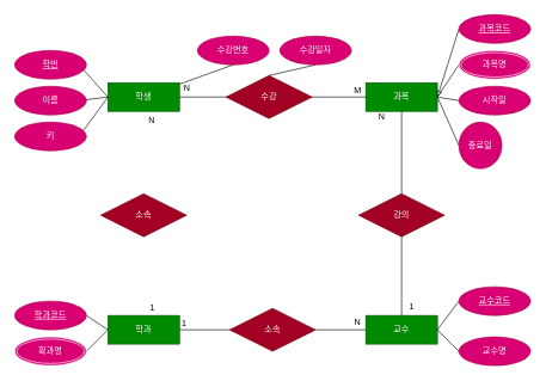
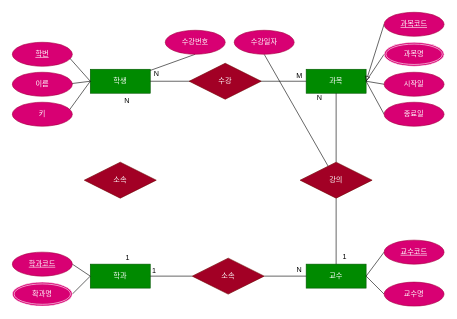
  <mxCell id="0" />
  <mxCell id="1" parent="0" />
  <mxCell id="2" value="교수" style="whiteSpace=wrap;html=1;align=center;fillColor=#008a00;fontColor=#ffffff;strokeColor=#005700;" vertex="1" parent="1"><mxGeometry x="510" y="440" width="100" height="40" as="geometry" /></mxCell>
  <mxCell id="3" value="학생" style="whiteSpace=wrap;html=1;align=center;fillColor=#008a00;fontColor=#ffffff;strokeColor=#005700;" vertex="1" parent="1"><mxGeometry x="150" y="115" width="100" height="40" as="geometry" /></mxCell>
  <mxCell id="4" value="과목" style="whiteSpace=wrap;html=1;align=center;fillColor=#008a00;fontColor=#ffffff;strokeColor=#005700;" vertex="1" parent="1"><mxGeometry x="510" y="115" width="100" height="40" as="geometry" /></mxCell>
  <mxCell id="5" style="edgeStyle=none;html=1;exitX=0;exitY=0.5;exitDx=0;exitDy=0;entryX=1;entryY=0.5;entryDx=0;entryDy=0;endArrow=none;endFill=0;" edge="1" parent="1" source="6" target="18"><mxGeometry relative="1" as="geometry"><mxPoint x="140" y="640" as="targetPoint" /></mxGeometry></mxCell>
  <mxCell id="6" value="학과" style="whiteSpace=wrap;html=1;align=center;fillColor=#008a00;fontColor=#ffffff;strokeColor=#005700;" vertex="1" parent="1"><mxGeometry x="150" y="440" width="100" height="40" as="geometry" /></mxCell>
  <mxCell id="7" style="edgeStyle=none;html=1;exitX=1;exitY=0.5;exitDx=0;exitDy=0;endArrow=none;endFill=0;entryX=0;entryY=0.5;entryDx=0;entryDy=0;" edge="1" parent="1" target="3"><mxGeometry relative="1" as="geometry"><mxPoint x="140" y="150" as="targetPoint" /><mxPoint x="110" y="190" as="sourcePoint" /></mxGeometry></mxCell>
  <mxCell id="8" value="키" style="ellipse;whiteSpace=wrap;html=1;align=center;fillColor=#d80073;fontColor=#ffffff;strokeColor=#A50040;" vertex="1" parent="1"><mxGeometry x="20" y="170" width="100" height="40" as="geometry" /></mxCell>
  <mxCell id="9" style="edgeStyle=none;html=1;exitX=1;exitY=0.5;exitDx=0;exitDy=0;entryX=0;entryY=0.5;entryDx=0;entryDy=0;endArrow=none;endFill=0;" edge="1" parent="1" target="3"><mxGeometry relative="1" as="geometry"><mxPoint x="110" y="140" as="sourcePoint" /></mxGeometry></mxCell>
  <mxCell id="10" value="이름" style="ellipse;whiteSpace=wrap;html=1;align=center;fillColor=#d80073;fontColor=#ffffff;strokeColor=#A50040;" vertex="1" parent="1"><mxGeometry x="20" y="120" width="100" height="40" as="geometry" /></mxCell>
  <mxCell id="11" style="edgeStyle=none;html=1;exitX=1;exitY=0.5;exitDx=0;exitDy=0;endArrow=none;endFill=0;entryX=0;entryY=0.5;entryDx=0;entryDy=0;" edge="1" parent="1" source="27" target="6"><mxGeometry relative="1" as="geometry"><mxPoint x="110" y="730" as="targetPoint" /><mxPoint x="140" y="690" as="sourcePoint" /></mxGeometry></mxCell>
  <mxCell id="12" style="edgeStyle=none;html=1;exitX=0;exitY=0.5;exitDx=0;exitDy=0;endArrow=none;endFill=0;entryX=1;entryY=0.5;entryDx=0;entryDy=0;" edge="1" parent="1" source="13" target="2"><mxGeometry relative="1" as="geometry"><mxPoint x="985" y="560" as="targetPoint" /></mxGeometry></mxCell>
  <mxCell id="13" value="교수명" style="ellipse;whiteSpace=wrap;html=1;align=center;fillColor=#d80073;fontColor=#ffffff;strokeColor=#A50040;" vertex="1" parent="1"><mxGeometry x="640" y="470" width="100" height="40" as="geometry" /></mxCell>
  <mxCell id="14" style="edgeStyle=none;html=1;exitX=0;exitY=0.5;exitDx=0;exitDy=0;endArrow=none;endFill=0;entryX=1;entryY=0.5;entryDx=0;entryDy=0;" edge="1" parent="1" source="17" target="2"><mxGeometry relative="1" as="geometry"><mxPoint x="995" y="465" as="sourcePoint" /><mxPoint x="605" y="480" as="targetPoint" /></mxGeometry></mxCell>
  <mxCell id="15" style="html=1;exitX=1;exitY=0.5;exitDx=0;exitDy=0;entryX=0;entryY=0.5;entryDx=0;entryDy=0;verticalAlign=middle;endArrow=none;endFill=0;" edge="1" parent="1" target="3"><mxGeometry relative="1" as="geometry"><mxPoint x="110" y="90" as="sourcePoint" /></mxGeometry></mxCell>
  <mxCell id="16" value="학번" style="ellipse;whiteSpace=wrap;html=1;align=center;fontStyle=4;fillColor=#d80073;fontColor=#ffffff;strokeColor=#A50040;" vertex="1" parent="1"><mxGeometry x="20" y="70" width="100" height="40" as="geometry" /></mxCell>
  <mxCell id="17" value="교수코드" style="ellipse;whiteSpace=wrap;html=1;align=center;fontStyle=4;fillColor=#d80073;fontColor=#ffffff;strokeColor=#A50040;" vertex="1" parent="1"><mxGeometry x="640" y="400" width="100" height="40" as="geometry" /></mxCell>
  <mxCell id="18" value="학과코드" style="ellipse;whiteSpace=wrap;html=1;align=center;fontStyle=4;fillColor=#d80073;fontColor=#ffffff;strokeColor=#A50040;" vertex="1" parent="1"><mxGeometry x="20" y="420" width="100" height="40" as="geometry" /></mxCell>
  <mxCell id="19" style="edgeStyle=none;html=1;exitX=0;exitY=0.5;exitDx=0;exitDy=0;entryX=1;entryY=0.5;entryDx=0;entryDy=0;endArrow=none;endFill=0;" edge="1" parent="1" source="20" target="4"><mxGeometry relative="1" as="geometry" /></mxCell>
  <mxCell id="20" value="시작일" style="ellipse;whiteSpace=wrap;html=1;align=center;fillColor=#d80073;fontColor=#ffffff;strokeColor=#A50040;" vertex="1" parent="1"><mxGeometry x="640" y="120" width="100" height="40" as="geometry" /></mxCell>
  <mxCell id="21" style="edgeStyle=none;html=1;entryX=1;entryY=0.5;entryDx=0;entryDy=0;endArrow=none;endFill=0;exitX=0;exitY=0.5;exitDx=0;exitDy=0;" edge="1" parent="1" source="26" target="4"><mxGeometry relative="1" as="geometry"><mxPoint x="630" y="20" as="sourcePoint" /></mxGeometry></mxCell>
  <mxCell id="22" style="edgeStyle=none;html=1;exitX=0;exitY=0.5;exitDx=0;exitDy=0;entryX=1;entryY=0.5;entryDx=0;entryDy=0;endArrow=block;endFill=0;" edge="1" parent="1" source="23" target="4"><mxGeometry relative="1" as="geometry" /></mxCell>
  <mxCell id="23" value="과목코드" style="ellipse;whiteSpace=wrap;html=1;align=center;fontStyle=4;fillColor=#d80073;fontColor=#ffffff;strokeColor=#A50040;" vertex="1" parent="1"><mxGeometry x="640" y="20" width="100" height="40" as="geometry" /></mxCell>
  <mxCell id="24" style="edgeStyle=none;html=1;exitX=0;exitY=0.5;exitDx=0;exitDy=0;entryX=1;entryY=0.5;entryDx=0;entryDy=0;endArrow=none;endFill=0;" edge="1" parent="1" source="25" target="4"><mxGeometry relative="1" as="geometry" /></mxCell>
- <mxCell id="25" value="종료일" style="ellipse;whiteSpace=wrap;html=1;align=center;fillColor=#d80073;fontColor=#ffffff;strokeColor=#A50040;" vertex="1" parent="1"><mxGeometry x="640" y="170" width="60" height="65" as="geometry" /></mxCell>
+ <mxCell id="25" value="종료일" style="ellipse;whiteSpace=wrap;html=1;align=center;fillColor=#d80073;fontColor=#ffffff;strokeColor=#A50040;" vertex="1" parent="1"><mxGeometry x="640" y="170" width="100" height="40" as="geometry" /></mxCell>
  <mxCell id="26" value="과목명" style="ellipse;shape=doubleEllipse;margin=3;whiteSpace=wrap;html=1;align=center;fillColor=#d80073;fontColor=#ffffff;strokeColor=#FFFFFF;" vertex="1" parent="1"><mxGeometry x="640" y="70" width="100" height="40" as="geometry" /></mxCell>
  <mxCell id="27" value="확과명" style="ellipse;shape=doubleEllipse;margin=3;whiteSpace=wrap;html=1;align=center;strokeColor=#FFFFFF;fillColor=#d80073;fontColor=#ffffff;" vertex="1" parent="1"><mxGeometry x="20" y="470" width="100" height="40" as="geometry" /></mxCell>
  <mxCell id="28" value="강의" style="shape=rhombus;perimeter=rhombusPerimeter;whiteSpace=wrap;html=1;align=center;strokeColor=#6F0000;fillColor=#a20025;fontColor=#ffffff;" vertex="1" parent="1"><mxGeometry x="500" y="270" width="120" height="60" as="geometry" /></mxCell>
  <mxCell id="29" value="" style="endArrow=none;html=1;rounded=0;entryX=1;entryY=0.5;entryDx=0;entryDy=0;exitX=0;exitY=0.5;exitDx=0;exitDy=0;" edge="1" parent="1" source="4" target="3"><mxGeometry relative="1" as="geometry"><mxPoint x="280" y="490" as="sourcePoint" /><mxPoint x="440" y="490" as="targetPoint" /></mxGeometry></mxCell>
  <mxCell id="30" value="M" style="resizable=0;html=1;align=left;verticalAlign=bottom;strokeColor=#FFFFFF;" connectable="0" vertex="1" parent="29"><mxGeometry x="-1" relative="1" as="geometry"><mxPoint x="-18" y="-1" as="offset" /></mxGeometry></mxCell>
  <mxCell id="31" value="N" style="resizable=0;html=1;align=right;verticalAlign=bottom;strokeColor=#FFFFFF;" connectable="0" vertex="1" parent="29"><mxGeometry x="1" relative="1" as="geometry"><mxPoint x="15" y="-5" as="offset" /></mxGeometry></mxCell>
  <mxCell id="32" value="N" style="resizable=0;html=1;align=right;verticalAlign=bottom;strokeColor=#FFFFFF;" connectable="0" vertex="1" parent="29"><mxGeometry x="1" relative="1" as="geometry"><mxPoint x="-34" y="41" as="offset" /></mxGeometry></mxCell>
  <mxCell id="33" value="수강" style="shape=rhombus;perimeter=rhombusPerimeter;whiteSpace=wrap;html=1;align=center;strokeColor=#6F0000;fillColor=#a20025;fontColor=#ffffff;" vertex="1" parent="1"><mxGeometry x="315" y="105" width="120" height="60" as="geometry" /></mxCell>
  <mxCell id="34" value="" style="endArrow=none;html=1;rounded=0;entryX=0.5;entryY=1;entryDx=0;entryDy=0;exitX=0.5;exitY=0;exitDx=0;exitDy=0;" edge="1" parent="1" source="28" target="4"><mxGeometry relative="1" as="geometry"><mxPoint x="450" y="245" as="sourcePoint" /><mxPoint x="490" y="490" as="targetPoint" /></mxGeometry></mxCell>
  <mxCell id="35" value="N" style="resizable=0;html=1;align=right;verticalAlign=bottom;strokeColor=#FFFFFF;" connectable="0" vertex="1" parent="34"><mxGeometry x="1" relative="1" as="geometry"><mxPoint x="-23" y="16" as="offset" /></mxGeometry></mxCell>
  <mxCell id="36" value="" style="endArrow=none;html=1;rounded=0;entryX=0.5;entryY=0;entryDx=0;entryDy=0;exitX=0.5;exitY=1;exitDx=0;exitDy=0;" edge="1" parent="1" source="28" target="2"><mxGeometry relative="1" as="geometry"><mxPoint x="390" y="275" as="sourcePoint" /><mxPoint x="490" y="490" as="targetPoint" /></mxGeometry></mxCell>
  <mxCell id="37" value="1" style="resizable=0;html=1;align=right;verticalAlign=bottom;strokeColor=#FFFFFF;" connectable="0" vertex="1" parent="36"><mxGeometry x="1" relative="1" as="geometry"><mxPoint x="18" y="-4" as="offset" /></mxGeometry></mxCell>
  <mxCell id="38" style="edgeStyle=none;html=1;exitX=0.5;exitY=1;exitDx=0;exitDy=0;endArrow=none;endFill=0;" edge="1" parent="1" source="39" target="3"><mxGeometry relative="1" as="geometry" /></mxCell>
  <mxCell id="39" value="수강번호" style="ellipse;whiteSpace=wrap;html=1;align=center;fillColor=#d80073;fontColor=#ffffff;strokeColor=#A50040;" vertex="1" parent="1"><mxGeometry x="275" y="50" width="100" height="40" as="geometry" /></mxCell>
- <mxCell id="40" style="edgeStyle=none;html=1;exitX=0.5;exitY=1;exitDx=0;exitDy=0;entryX=0.5;entryY=0;entryDx=0;entryDy=0;endArrow=none;endFill=0;" edge="1" parent="1" source="41" target="33"><mxGeometry relative="1" as="geometry" /></mxCell>
+ <mxCell id="40" style="edgeStyle=none;html=1;exitX=0.5;exitY=1;exitDx=0;exitDy=0;endArrow=none;endFill=0;" edge="1" parent="1" source="41" target="28"><mxGeometry relative="1" as="geometry" /></mxCell>
  <mxCell id="41" value="수강일자" style="ellipse;whiteSpace=wrap;html=1;align=center;fillColor=#d80073;fontColor=#ffffff;strokeColor=#A50040;" vertex="1" parent="1"><mxGeometry x="390" y="50" width="100" height="40" as="geometry" /></mxCell>
  <mxCell id="42" value="소속" style="shape=rhombus;perimeter=rhombusPerimeter;whiteSpace=wrap;html=1;align=center;strokeColor=#6F0000;fillColor=#a20025;fontColor=#ffffff;" vertex="1" parent="1"><mxGeometry x="140" y="270" width="120" height="60" as="geometry" /></mxCell>
  <mxCell id="43" value="소속" style="shape=rhombus;perimeter=rhombusPerimeter;whiteSpace=wrap;html=1;align=center;strokeColor=#6F0000;fillColor=#a20025;fontColor=#ffffff;" vertex="1" parent="1"><mxGeometry x="320" y="430" width="120" height="60" as="geometry" /></mxCell>
  <mxCell id="44" value="" style="endArrow=none;html=1;rounded=0;entryX=0;entryY=0.5;entryDx=0;entryDy=0;exitX=1;exitY=0.5;exitDx=0;exitDy=0;" edge="1" parent="1" source="43" target="2"><mxGeometry relative="1" as="geometry"><mxPoint x="320" y="480" as="sourcePoint" /><mxPoint x="480" y="480" as="targetPoint" /></mxGeometry></mxCell>
  <mxCell id="45" value="N" style="resizable=0;html=1;align=right;verticalAlign=bottom;strokeColor=#FFFFFF;" connectable="0" vertex="1" parent="44"><mxGeometry x="1" relative="1" as="geometry"><mxPoint x="-7" y="-3" as="offset" /></mxGeometry></mxCell>
  <mxCell id="46" value="" style="endArrow=none;html=1;rounded=0;entryX=1;entryY=0.5;entryDx=0;entryDy=0;exitX=0;exitY=0.5;exitDx=0;exitDy=0;" edge="1" parent="1" source="43" target="6"><mxGeometry relative="1" as="geometry"><mxPoint x="320" y="480" as="sourcePoint" /><mxPoint x="480" y="480" as="targetPoint" /></mxGeometry></mxCell>
  <mxCell id="47" value="1" style="resizable=0;html=1;align=right;verticalAlign=bottom;strokeColor=#FFFFFF;" connectable="0" vertex="1" parent="46"><mxGeometry x="1" relative="1" as="geometry"><mxPoint x="10" y="-1" as="offset" /></mxGeometry></mxCell>
  <mxCell id="48" value="1" style="resizable=0;html=1;align=right;verticalAlign=bottom;strokeColor=#FFFFFF;" connectable="0" vertex="1" parent="46"><mxGeometry x="1" relative="1" as="geometry"><mxPoint x="-34" y="-22" as="offset" /></mxGeometry></mxCell>
